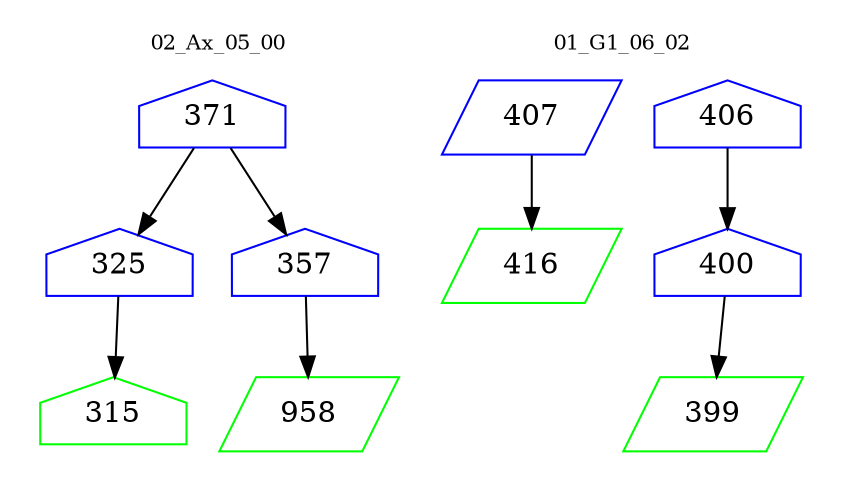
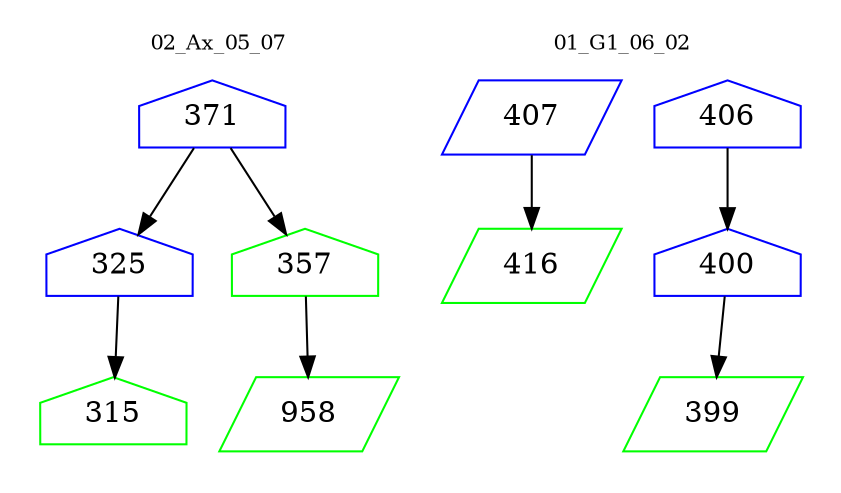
  digraph {
    node [color=blue shape=house]
    edge [color=black]
    n1 [label=371]
    n2 [label=325]
-   n3 [label=357]
+   n3 [color=green label=357]
    n4 [color=green label=315]
    n5 [color=green label=958 shape=parallelogram]
    n6 [label=406]
    n7 [label=400]
    n8 [label=407 shape=parallelogram]
    n9 [color=green label=399 shape=parallelogram]
    n10 [color=green label=416 shape=parallelogram]
    subgraph cluster_1 {
      color=white
      fontsize=10
-     label="02_Ax_05_00"
+     label="02_Ax_05_07"
      n1
      n2
      n3
      n4
      n5
    }
    subgraph cluster_2 {
      color=white
      fontsize=10
      label="01_G1_06_02"
      n6
      n7
      n8
      n9
      n10
    }
    n1 -> n2
    n1 -> n3
    n2 -> n4
    n3 -> n5
    n6 -> n7
    n7 -> n9
    n8 -> n10
  }
